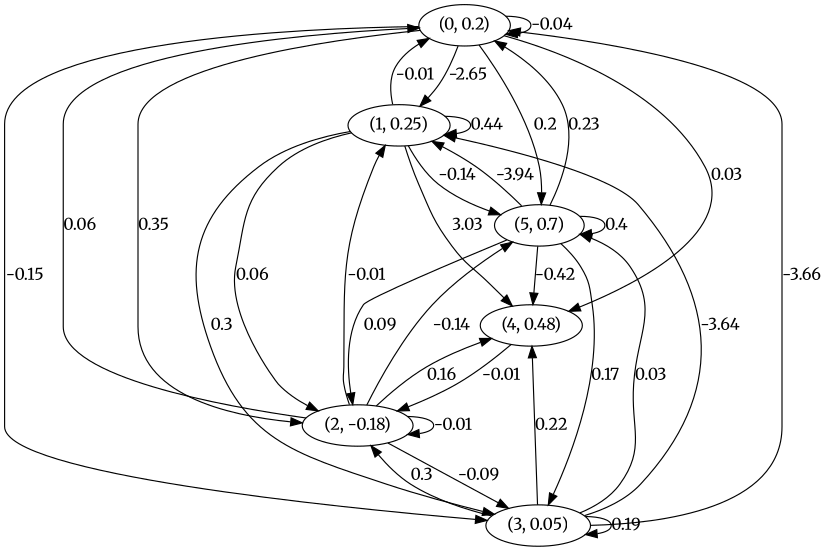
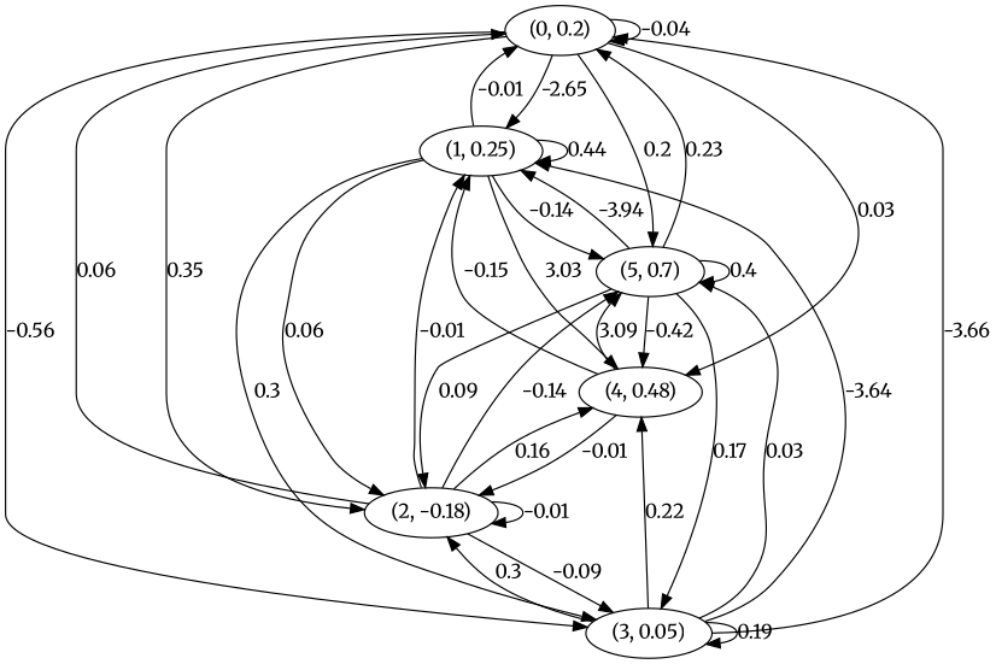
  digraph {
    fontname=Merriweather
    node [fontname=Merriweather]
    edge [fontname=Merriweather]
    n1 [label="(0, 0.2)"]
    n2 [label="(1, 0.25)"]
    n3 [label="(2, -0.18)"]
    n4 [label="(3, 0.05)"]
    n5 [label="(4, 0.48)"]
    n6 [label="(5, 0.7)"]
    n1 -> n1 [label=-0.04]
    n1 -> n2 [label=-2.65]
    n1 -> n3 [label=0.35]
-   n1 -> n4 [label=-0.15]
+   n1 -> n4 [label=-0.56]
    n1 -> n5 [label=0.03]
    n1 -> n6 [label=0.2]
    n2 -> n1 [label=-0.01]
    n2 -> n2 [label=0.44]
    n2 -> n3 [label=0.06]
    n2 -> n4 [label=0.3]
    n2 -> n5 [label=3.03]
    n2 -> n6 [label=-0.14]
    n3 -> n1 [label=0.06]
    n3 -> n2 [label=-0.01]
    n3 -> n3 [label=-0.01]
    n3 -> n4 [label=-0.09]
    n3 -> n5 [label=0.16]
    n3 -> n6 [label=-0.14]
    n4 -> n1 [label=-3.66]
    n4 -> n2 [label=-3.64]
    n4 -> n3 [label=0.3]
    n4 -> n4 [label=0.19]
    n4 -> n5 [label=0.22]
    n4 -> n6 [label=0.03]
+   n5 -> n2 [label=-0.15]
    n5 -> n3 [label=-0.01]
+   n5 -> n6 [label=3.09]
    n6 -> n1 [label=0.23]
    n6 -> n2 [label=-3.94]
    n6 -> n3 [label=0.09]
    n6 -> n4 [label=0.17]
    n6 -> n5 [label=-0.42]
    n6 -> n6 [label=0.4]
  }
